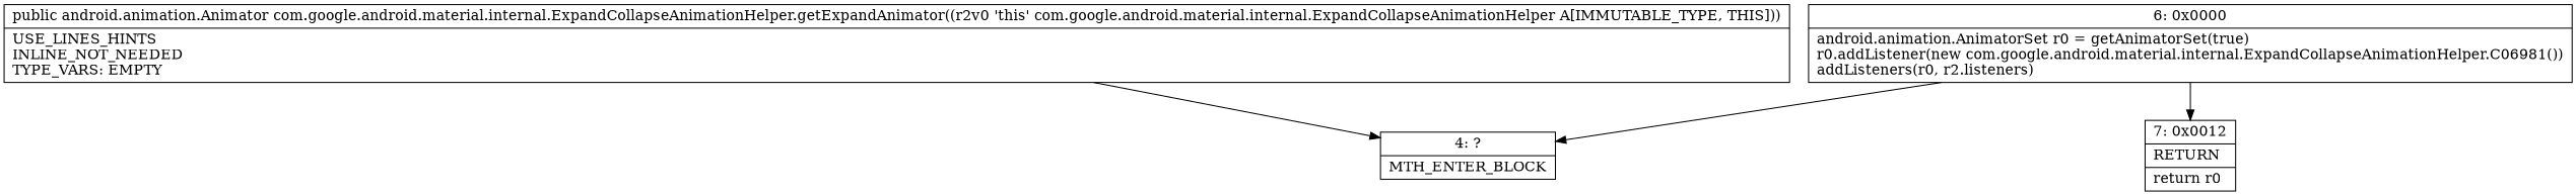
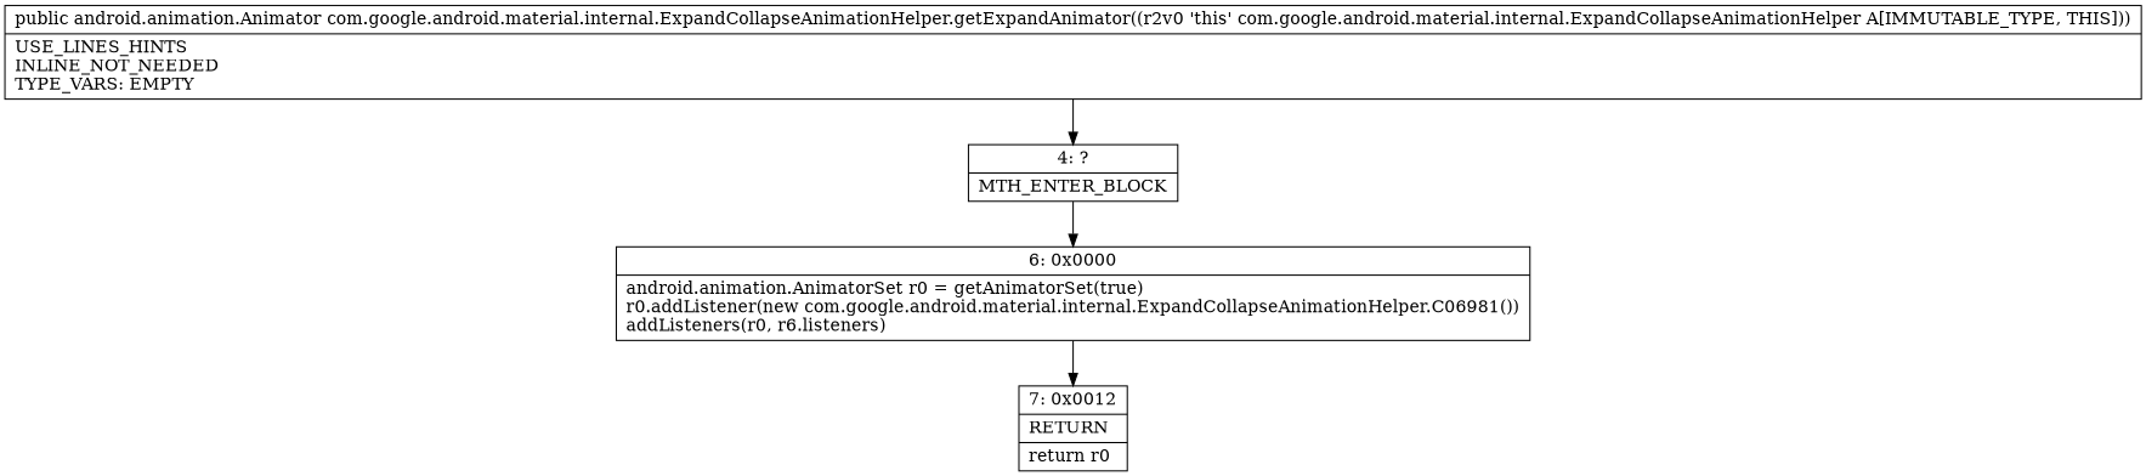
  digraph {
    node [shape=record]
    n1 [label="{4\:\ ?|MTH_ENTER_BLOCK\l}"]
-   n2 [label="{6\:\ 0x0000|android.animation.AnimatorSet r0 = getAnimatorSet(true)\lr0.addListener(new com.google.android.material.internal.ExpandCollapseAnimationHelper.C06981())\laddListeners(r0, r2.listeners)\l}"]
+   n2 [label="{6\:\ 0x0000|android.animation.AnimatorSet r0 = getAnimatorSet(true)\lr0.addListener(new com.google.android.material.internal.ExpandCollapseAnimationHelper.C06981())\laddListeners(r0, r6.listeners)\l}"]
    n3 [label="{7\:\ 0x0012|RETURN\l|return r0\l}"]
    n4 [label="{public android.animation.Animator com.google.android.material.internal.ExpandCollapseAnimationHelper.getExpandAnimator((r2v0 'this' com.google.android.material.internal.ExpandCollapseAnimationHelper A[IMMUTABLE_TYPE, THIS]))  | USE_LINES_HINTS\lINLINE_NOT_NEEDED\lTYPE_VARS: EMPTY\l}"]
-   n2 -> n1
+   n1 -> n2
    n2 -> n3
    n4 -> n1
  }
